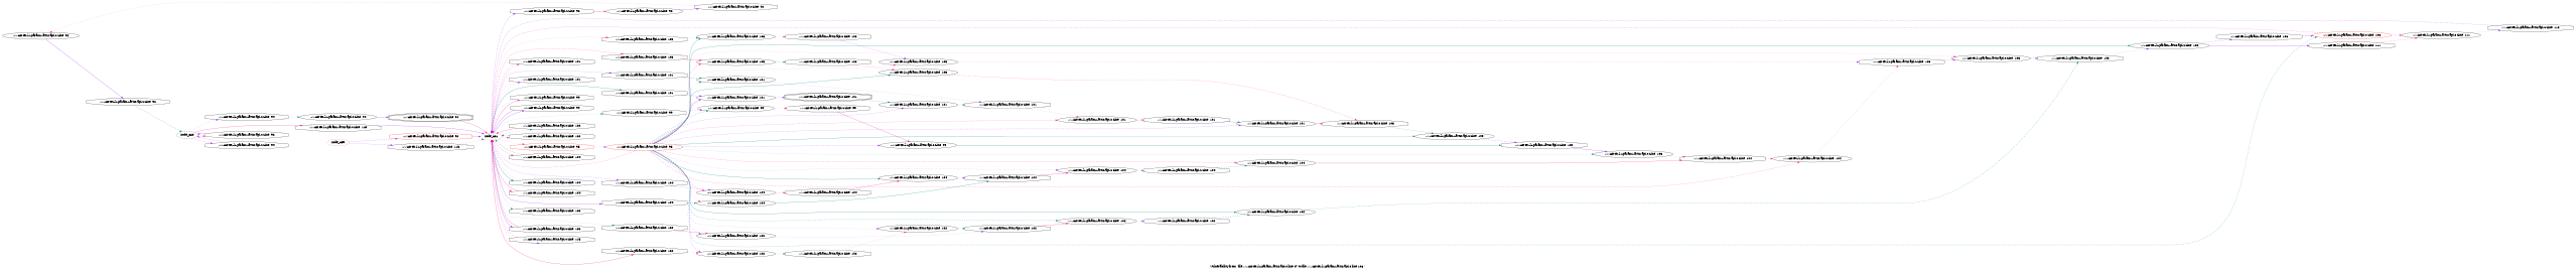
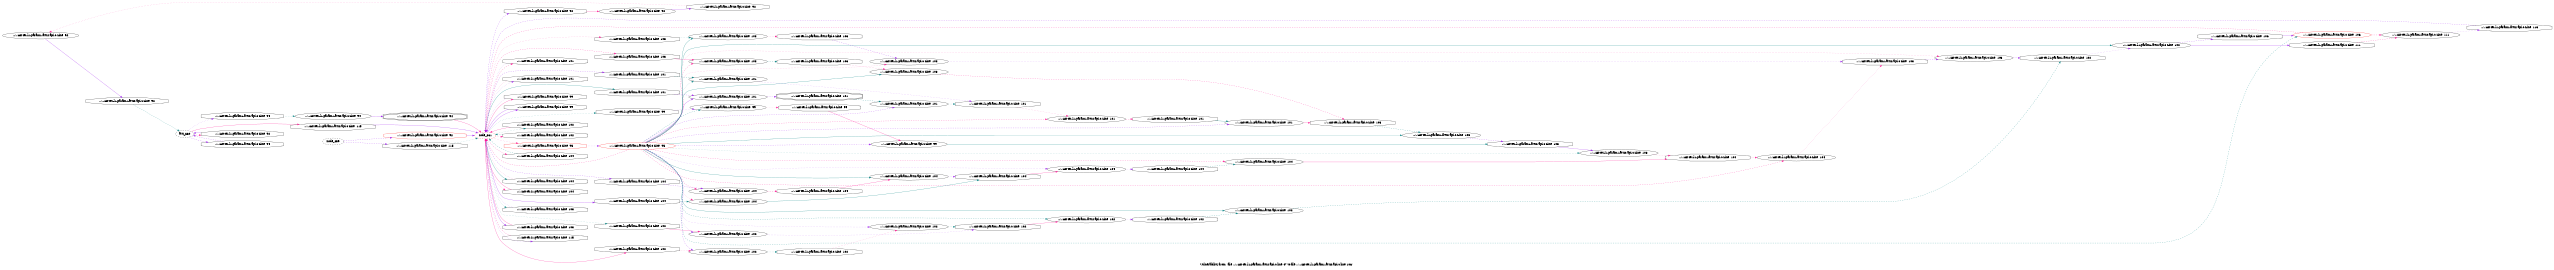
  digraph {
    label="Vulnerability from  'file ../../AIMer-l1-param1-avx2/api.c line 47 to file ../../AIMer-l1-param1-avx2/api.c line 106 ' "
    rankdir=LR
    node [shape=octagon style=solid]
    edge [color=purple style=dashed]
    n1 [label="../../AIMer-l1-param1-avx2/api.c Line  92" shape=ellipse]
    n2 [label="../../AIMer-l1-param1-avx2/api.c Line  92"]
-   node_660 [shape=ellipse style=dashed]
+   node_660 [shape=ellipse style=dashed label=avx_660]
    n4 [label="../../AIMer-l1-param1-avx2/api.c Line  92"]
    n5 [label="../../AIMer-l1-param1-avx2/api.c Line  94"]
    n6 [label="../../AIMer-l1-param1-avx2/api.c Line  94"]
    n7 [label="../../AIMer-l1-param1-avx2/api.c Line  115"]
    n8 [label="../../AIMer-l1-param1-avx2/api.c Line  92"]
    n9 [label="../../AIMer-l1-param1-avx2/api.c Line  92" shape=ellipse]
    n10 [label="../../AIMer-l1-param1-avx2/api.c Line  92"]
    n11 [color=red label="../../AIMer-l1-param1-avx2/api.c Line  92"]
    node_661 [color=red shape=ellipse style=dashed]
    n13 [label="../../AIMer-l1-param1-avx2/api.c Line  99"]
    n14 [label="../../AIMer-l1-param1-avx2/api.c Line  101"]
    n15 [label="../../AIMer-l1-param1-avx2/api.c Line  101"]
    n16 [label="../../AIMer-l1-param1-avx2/api.c Line  101"]
    n17 [color=red label="../../AIMer-l1-param1-avx2/api.c Line  95"]
    n18 [label="../../AIMer-l1-param1-avx2/api.c Line  99"]
    n19 [label="../../AIMer-l1-param1-avx2/api.c Line  99"]
    n20 [label="../../AIMer-l1-param1-avx2/api.c Line  101"]
    n21 [label="../../AIMer-l1-param1-avx2/api.c Line  102"]
    n22 [label="../../AIMer-l1-param1-avx2/api.c Line  102"]
    n23 [label="../../AIMer-l1-param1-avx2/api.c Line  102"]
    n24 [label="../../AIMer-l1-param1-avx2/api.c Line  102"]
    n25 [label="../../AIMer-l1-param1-avx2/api.c Line  104"]
    n26 [label="../../AIMer-l1-param1-avx2/api.c Line  104"]
    n27 [label="../../AIMer-l1-param1-avx2/api.c Line  103"]
    n28 [label="../../AIMer-l1-param1-avx2/api.c Line  104"]
    n29 [label="../../AIMer-l1-param1-avx2/api.c Line  104"]
    n30 [label="../../AIMer-l1-param1-avx2/api.c Line  104"]
    n31 [label="../../AIMer-l1-param1-avx2/api.c Line  103"]
    n32 [label="../../AIMer-l1-param1-avx2/api.c Line  103"]
    n33 [label="../../AIMer-l1-param1-avx2/api.c Line  103"]
    n34 [label="../../AIMer-l1-param1-avx2/api.c Line  115"]
    n35 [label="../../AIMer-l1-param1-avx2/api.c Line  99" shape=ellipse]
    n36 [label="../../AIMer-l1-param1-avx2/api.c Line  101" shape=ellipse]
    n37 [color=red label="../../AIMer-l1-param1-avx2/api.c Line  95" shape=ellipse]
    n38 [label="../../AIMer-l1-param1-avx2/api.c Line  101" shape=ellipse]
    n39 [label="../../AIMer-l1-param1-avx2/api.c Line  102" shape=ellipse]
    n40 [label="../../AIMer-l1-param1-avx2/api.c Line  102" shape=ellipse]
    n41 [label="../../AIMer-l1-param1-avx2/api.c Line  104" shape=ellipse]
    n42 [label="../../AIMer-l1-param1-avx2/api.c Line  103" shape=ellipse]
    n43 [label="../../AIMer-l1-param1-avx2/api.c Line  104" shape=ellipse]
    n44 [label="../../AIMer-l1-param1-avx2/api.c Line  103" shape=ellipse]
    n45 [label="../../AIMer-l1-param1-avx2/api.c Line  99"]
    n46 [label="../../AIMer-l1-param1-avx2/api.c Line  101" shape=doubleoctagon]
    n47 [label="../../AIMer-l1-param1-avx2/api.c Line  99" shape=ellipse]
    n48 [label="../../AIMer-l1-param1-avx2/api.c Line  103" shape=ellipse]
    n49 [label="../../AIMer-l1-param1-avx2/api.c Line  101" shape=ellipse]
    n50 [label="../../AIMer-l1-param1-avx2/api.c Line  101" shape=ellipse]
    n51 [label="../../AIMer-l1-param1-avx2/api.c Line  101" shape=ellipse]
    n52 [label="../../AIMer-l1-param1-avx2/api.c Line  104" shape=ellipse]
    n53 [label="../../AIMer-l1-param1-avx2/api.c Line  104" shape=ellipse]
    n54 [label="../../AIMer-l1-param1-avx2/api.c Line  104" shape=ellipse]
    n55 [label="../../AIMer-l1-param1-avx2/api.c Line  103" shape=ellipse]
    n56 [label="../../AIMer-l1-param1-avx2/api.c Line  102" shape=ellipse]
    n57 [color=red label="../../AIMer-l1-param1-avx2/api.c Line  106" shape=ellipse]
    n58 [label="../../AIMer-l1-param1-avx2/api.c Line  103" shape=ellipse]
    n59 [label="../../AIMer-l1-param1-avx2/api.c Line  103" shape=ellipse]
    n60 [label="../../AIMer-l1-param1-avx2/api.c Line  104" shape=ellipse]
    n61 [label="../../AIMer-l1-param1-avx2/api.c Line  102" shape=ellipse]
    n62 [label="../../AIMer-l1-param1-avx2/api.c Line  102" shape=ellipse]
    n63 [label="../../AIMer-l1-param1-avx2/api.c Line  102" shape=ellipse]
    n64 [label="../../AIMer-l1-param1-avx2/api.c Line  103" shape=ellipse]
    n65 [label="../../AIMer-l1-param1-avx2/api.c Line  101"]
    n66 [label="../../AIMer-l1-param1-avx2/api.c Line  102"]
    n67 [label="../../AIMer-l1-param1-avx2/api.c Line  102"]
    n68 [label="../../AIMer-l1-param1-avx2/api.c Line  104"]
    n69 [label="../../AIMer-l1-param1-avx2/api.c Line  103"]
    n70 [label="../../AIMer-l1-param1-avx2/api.c Line  104"]
    n71 [label="../../AIMer-l1-param1-avx2/api.c Line  103"]
    n72 [label="../../AIMer-l1-param1-avx2/api.c Line  103"]
    n73 [label="../../AIMer-l1-param1-avx2/api.c Line  104"]
    n74 [label="../../AIMer-l1-param1-avx2/api.c Line  101"]
    n75 [label="../../AIMer-l1-param1-avx2/api.c Line  94" shape=ellipse]
    n76 [label="../../AIMer-l1-param1-avx2/api.c Line  94" shape=doubleoctagon]
    n77 [label="../../AIMer-l1-param1-avx2/api.c Line  103"]
    n78 [label="../../AIMer-l1-param1-avx2/api.c Line  104"]
    n79 [label="../../AIMer-l1-param1-avx2/api.c Line  103"]
    n80 [label="../../AIMer-l1-param1-avx2/api.c Line  102"]
    n81 [label="../../AIMer-l1-param1-avx2/api.c Line  106"]
    n82 [label="../../AIMer-l1-param1-avx2/api.c Line  111"]
    n83 [label="../../AIMer-l1-param1-avx2/api.c Line  111" shape=ellipse]
    n84 [label="../../AIMer-l1-param1-avx2/api.c Line  102"]
    n85 [label="../../AIMer-l1-param1-avx2/api.c Line  113"]
-   node_659 [color=red shape=ellipse style=dashed]
+   node_659 [color=black shape=ellipse style=dashed]
    n87 [label="../../AIMer-l1-param1-avx2/api.c Line  115"]
    n1 -> n2 [style=solid]
    n2 -> node_660 [color=teal]
    node_660 -> n4 [color=deeppink]
    node_660 -> n5
    node_660 -> n6 [style=dotted]
    node_660 -> n7 [color=deeppink style=solid]
    n4 -> node_660 [style=solid]
    n5 -> node_660
    n6 -> n75 [color=teal style=dotted]
    n7 -> node_661 [style=solid]
    n8 -> n9 [color=deeppink style=solid]
    n9 -> n10 [style=solid]
    n10 -> n1 [color=deeppink style=dotted]
    n11 -> node_661 [style=solid]
    node_661 -> n8
    node_661 -> n13 [color=teal style=dotted]
    node_661 -> n14 [color=deeppink]
    node_661 -> n15 [color=teal style=solid]
    node_661 -> n16 [style=dotted]
    node_661 -> n17 [color=deeppink style=dotted]
    node_661 -> n18 [color=deeppink style=solid]
    node_661 -> n19 [style=solid]
    node_661 -> n20
    node_661 -> n21 [color=teal style=dotted]
    node_661 -> n22 [color=teal style=dotted]
    node_661 -> n23 [color=deeppink style=dotted]
    node_661 -> n24 [color=deeppink style=solid]
    node_661 -> n25 [color=deeppink]
    node_661 -> n26 [style=solid]
    node_661 -> n27 [color=deeppink]
    node_661 -> n28 [color=teal style=solid]
    node_661 -> n29 [color=deeppink style=dotted]
    node_661 -> n30
    node_661 -> n31 [color=teal style=dotted]
    node_661 -> n32 [color=deeppink style=dotted]
    node_661 -> n33 [style=solid]
    node_661 -> n34 [style=dotted]
    n13 -> n35 [style=dotted]
    n14 -> node_661 [style=dotted]
    n15 -> n36
    n16 -> node_661 [color=deeppink style=dotted]
    n17 -> n37 [style=dotted]
    n18 -> node_661 [style=dotted]
    n19 -> node_661 [style=solid]
    n20 -> n38 [color=teal]
    n21 -> node_661 [color=deeppink style=solid]
    n22 -> n39 [color=deeppink style=solid]
    n23 -> node_661 [color=teal]
    n24 -> n40 [color=deeppink style=dotted]
    n25 -> node_661 [color=teal]
    n26 -> n41 [color=teal]
    n27 -> n42 [color=deeppink style=solid]
    n28 -> node_661 [color=deeppink style=dotted]
    n29 -> node_661 [color=deeppink style=solid]
    n30 -> n43
    n31 -> node_661 [style=dotted]
    n32 -> n44 [color=teal style=dotted]
    n33 -> node_661 [color=deeppink style=solid]
    n34 -> node_661 [color=deeppink]
    n35 -> n45 [color=deeppink style=dotted]
    n36 -> n46
    n37 -> node_661 [color=deeppink]
    n37 -> n35 [color=teal]
    n37 -> n36 [style=solid]
    n37 -> n38 [color=teal style=dotted]
    n37 -> n39 [style=dotted]
    n37 -> n40
    n37 -> n41 [color=deeppink style=dotted]
    n37 -> n42 [color=deeppink]
    n37 -> n43 [color=deeppink]
    n37 -> n44 [color=teal style=solid]
    n37 -> n47
    n37 -> n48 [color=teal style=dotted]
    n37 -> n49
    n37 -> n50 [color=deeppink]
    n37 -> n51
    n37 -> n52 [style=dotted]
    n37 -> n53 [color=deeppink]
    n37 -> n54 [color=deeppink]
    n37 -> n55 [color=deeppink style=dotted]
    n37 -> n56 [color=teal style=solid]
    n37 -> n57 [color=teal]
    n37 -> n58 [color=teal style=solid]
    n37 -> n59 [color=teal style=solid]
    n37 -> n60 [color=teal style=solid]
    n37 -> n61 [style=dotted]
    n37 -> n62 [color=teal]
    n37 -> n63 [color=teal style=solid]
    n37 -> n64 [color=deeppink style=dotted]
    n38 -> n65 [style=dotted]
    n39 -> n66 [style=dotted]
    n40 -> n67 [color=teal style=dotted]
    n41 -> n68 [color=teal style=solid]
    n42 -> n69 [color=teal]
    n43 -> n70 [color=deeppink]
    n44 -> n71 [color=deeppink style=dotted]
    n45 -> n47 [color=deeppink style=solid]
    n46 -> n49 [color=teal]
    n47 -> n72 [color=teal style=solid]
    n48 -> n73 [color=deeppink style=dotted]
    n49 -> n65 [color=teal style=dotted]
    n50 -> n74 [color=deeppink]
    n51 -> n77 [color=deeppink style=solid]
    n52 -> n78 [style=dotted]
    n53 -> n73 [color=deeppink style=solid]
    n54 -> n79 [color=deeppink style=dotted]
    n55 -> n80
    n56 -> n81
    n56 -> n82 [style=solid]
    n57 -> node_661 [color=deeppink]
    n57 -> n83 [color=deeppink]
    n58 -> n77 [color=deeppink]
    n59 -> n72
    n60 -> n68 [style=dotted]
    n61 -> n66 [color=teal style=dotted]
    n62 -> n84 [style=dotted]
    n63 -> n80 [color=teal]
    n64 -> n79 [style=dotted]
    n65 -> n50 [color=deeppink style=dotted]
    n66 -> n62 [color=deeppink style=solid]
    n67 -> n61 [color=deeppink style=dotted]
    n68 -> n52 [color=deeppink style=solid]
    n69 -> n58 [color=deeppink style=dotted]
    n70 -> n60 [color=deeppink style=solid]
    n71 -> n64
    n72 -> n48 [style=solid]
    n73 -> n54 [color=deeppink]
    n74 -> n51 [color=teal style=solid]
    n75 -> n76 [style=solid]
    n76 -> node_661 [color=deeppink style=solid]
    n77 -> n59 [color=teal]
    n78 -> n53 [color=teal]
    n79 -> n55
    n80 -> n56 [style=dotted]
    n81 -> n57 [style=solid]
    n82 -> n83 [color=deeppink]
    n83 -> n85 [style=dotted]
    n84 -> n63 [color=teal]
    n85 -> node_661
    node_659 -> n11
    node_659 -> n87
    n87 -> node_661 [color=teal style=dotted]
  }
